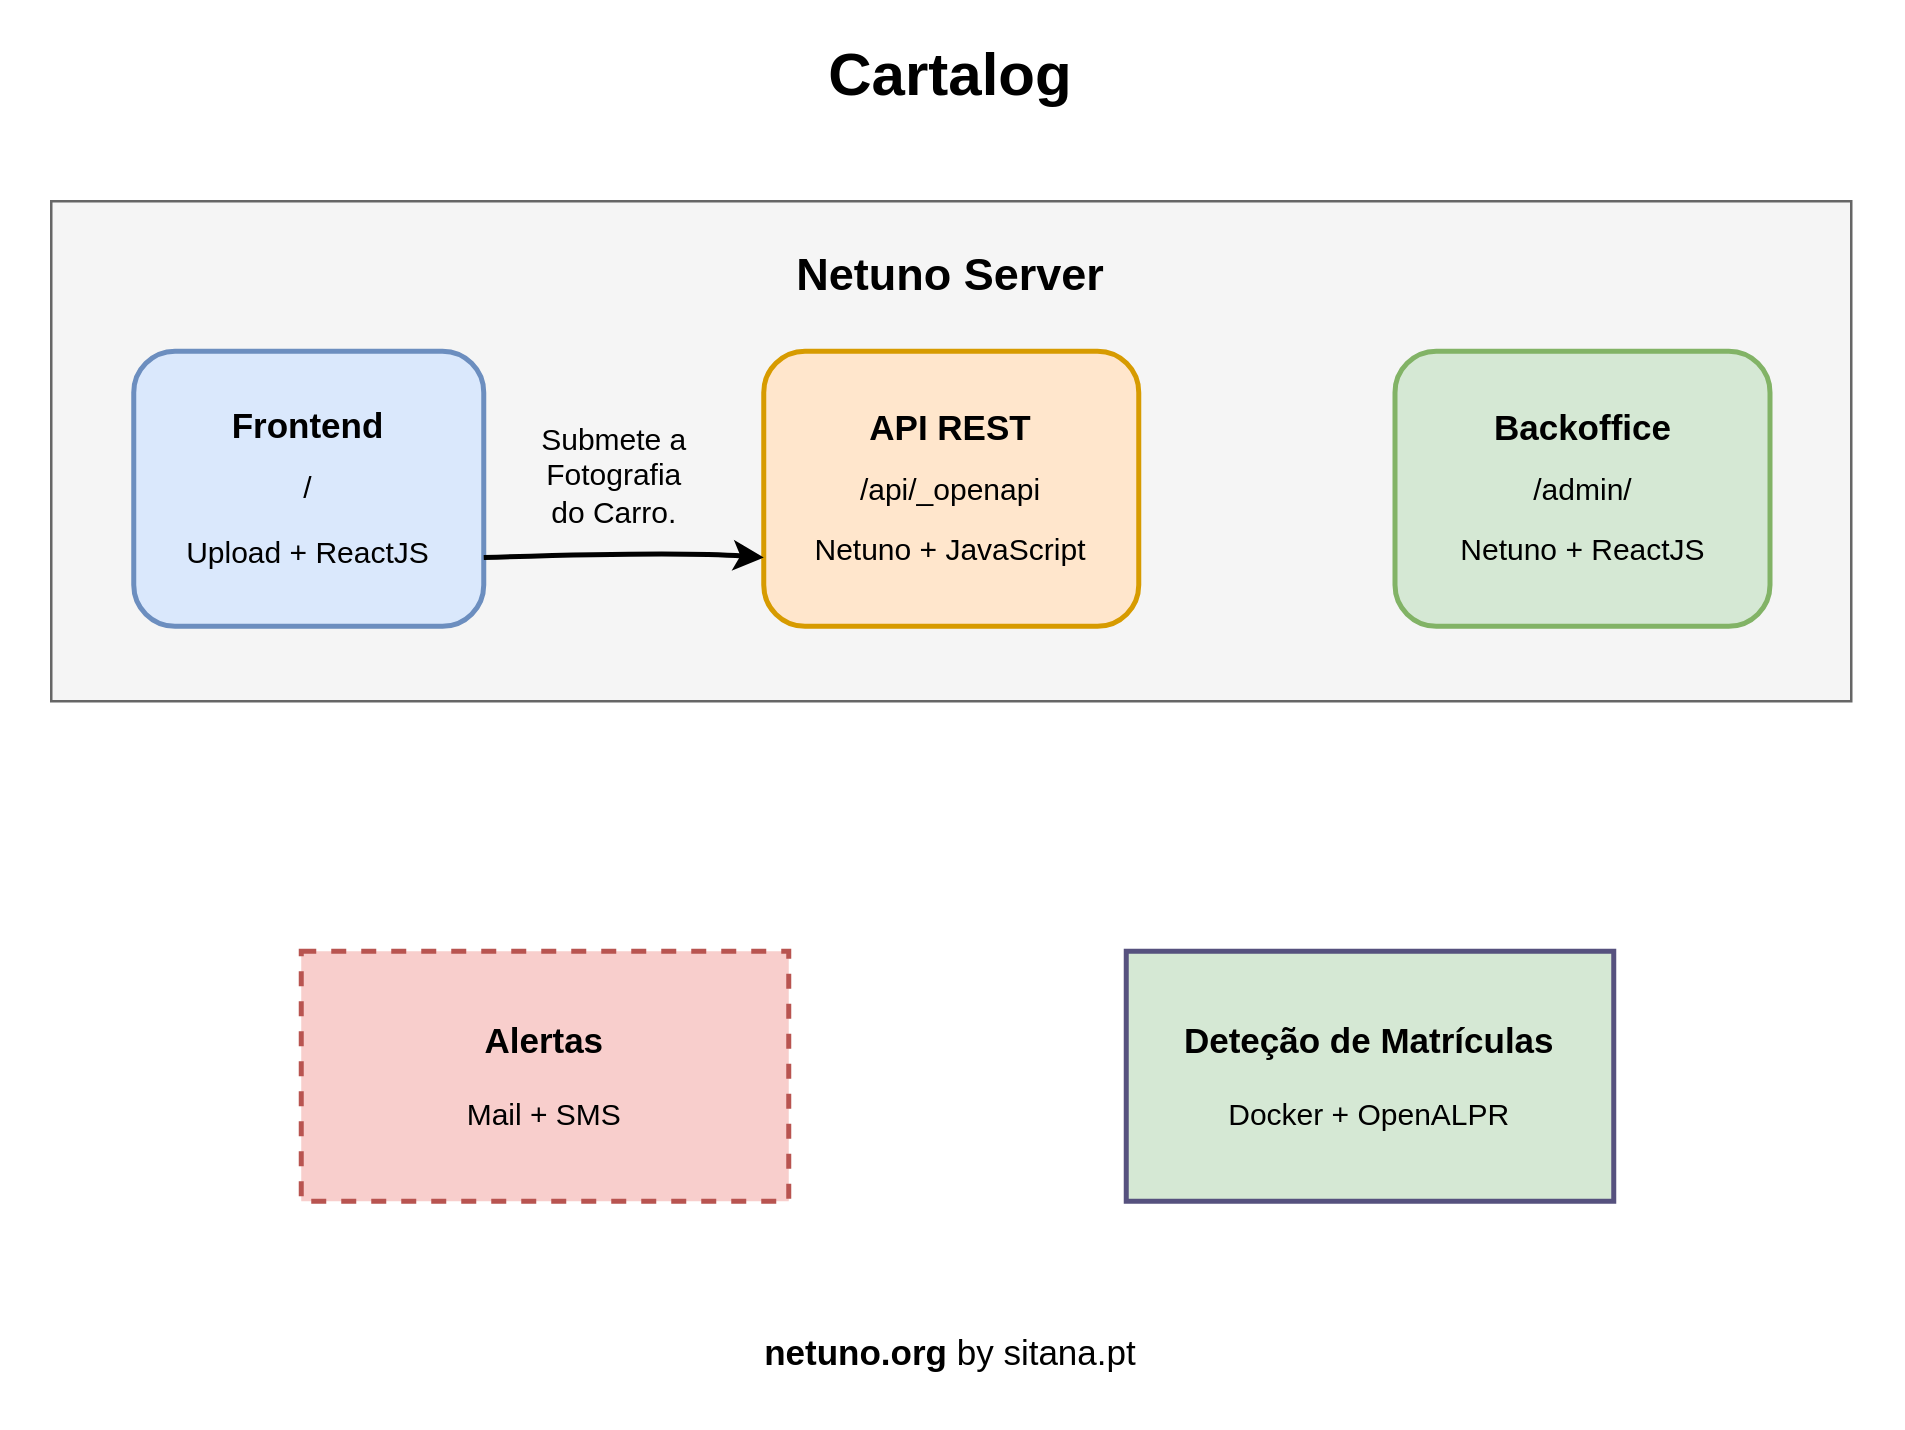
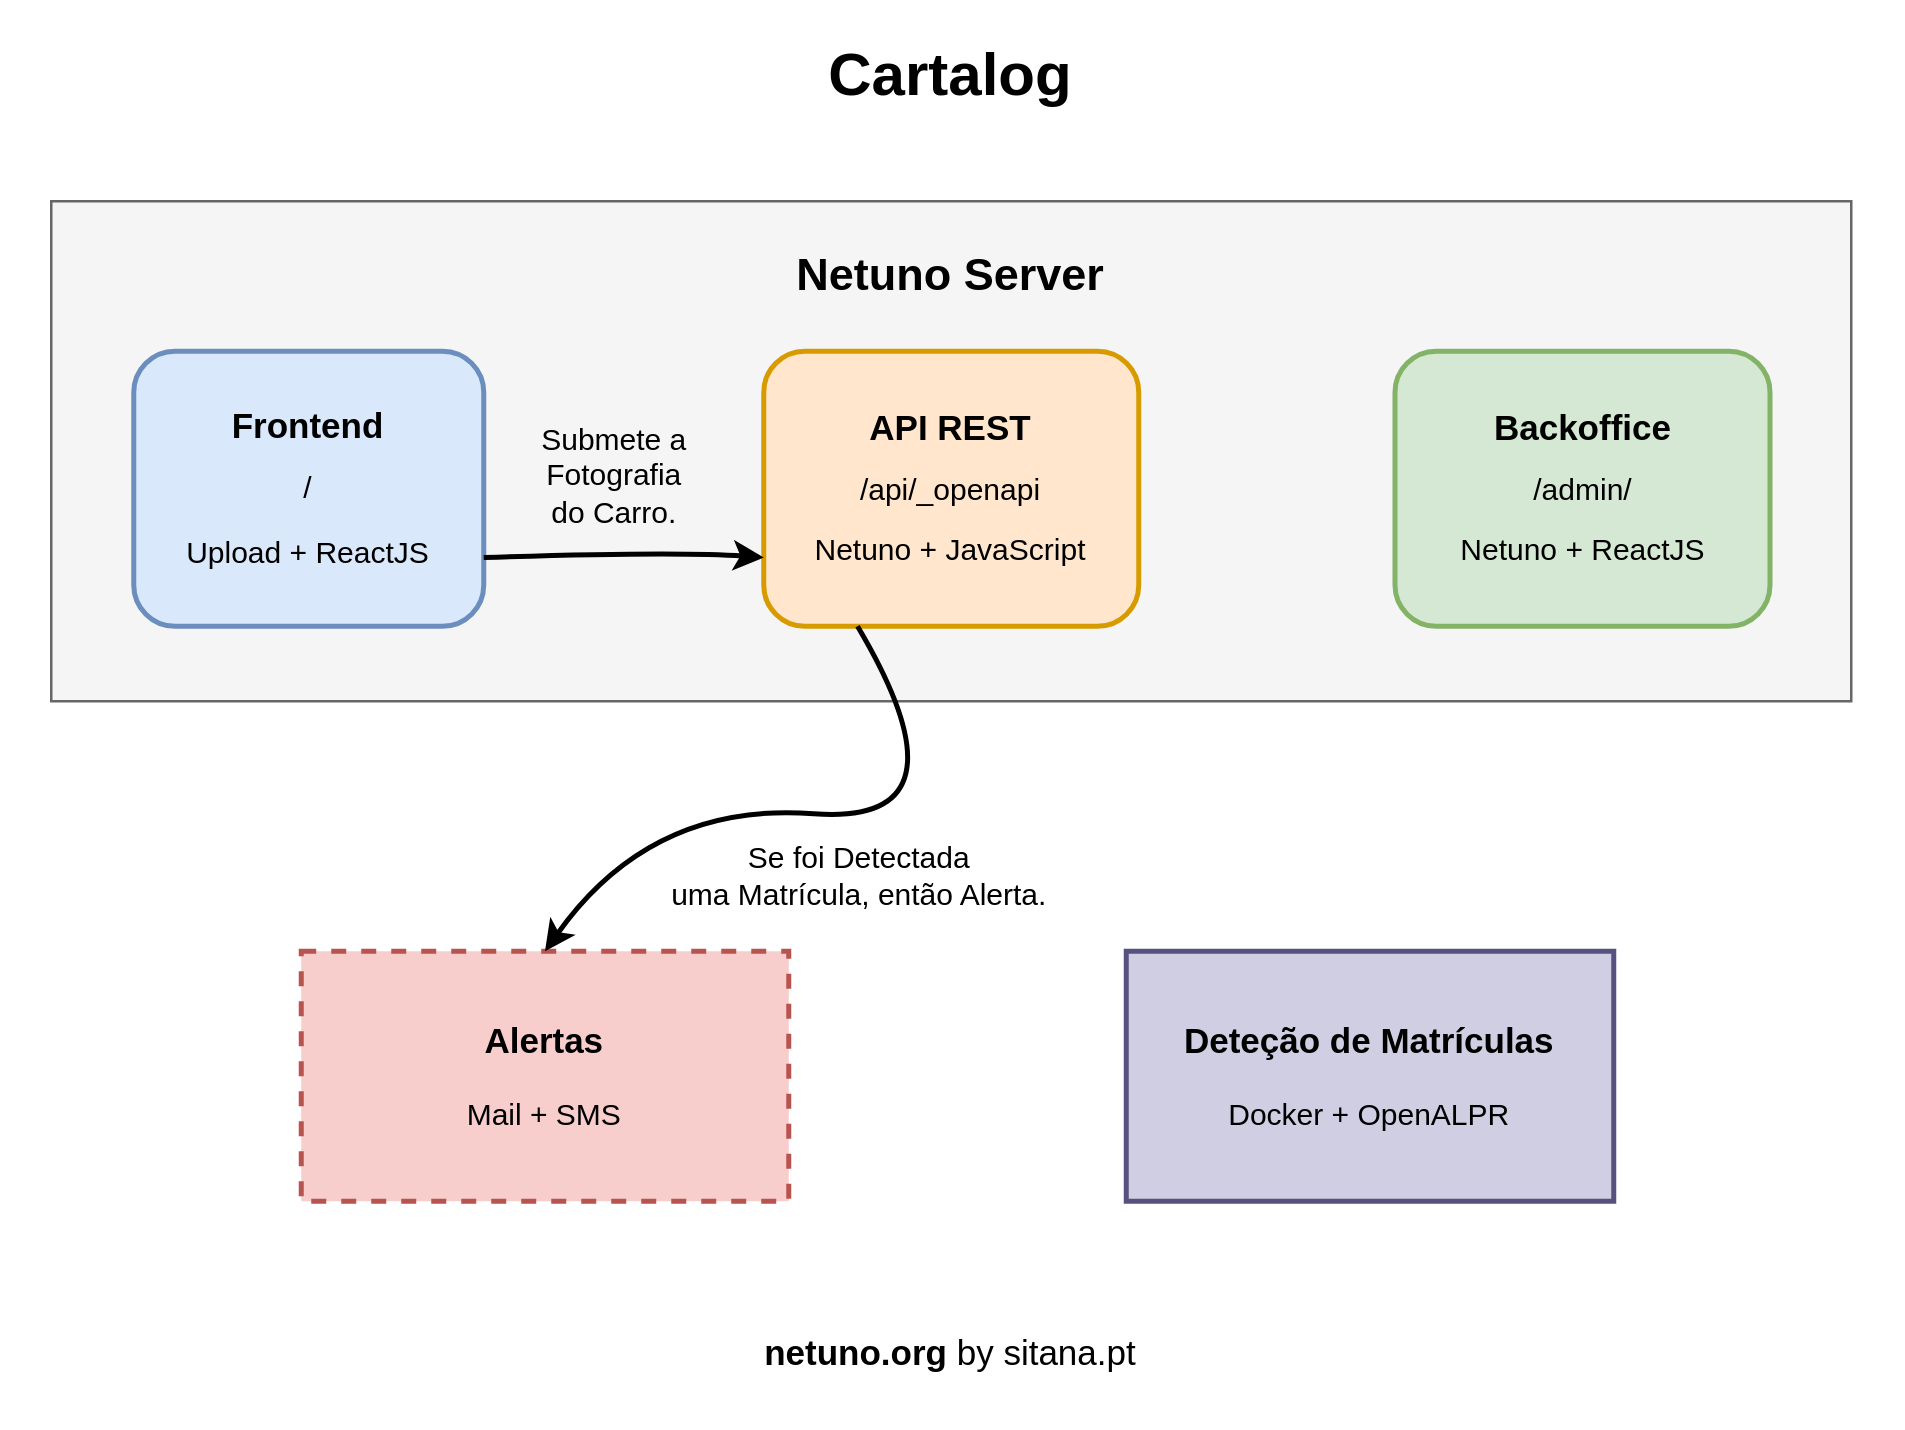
  <mxCell id="0" />
  <mxCell id="1" parent="0" />
  <mxCell id="2" value="" style="rounded=0;whiteSpace=wrap;html=1;strokeWidth=1;fontSize=12;fillColor=#f5f5f5;strokeColor=#666666;fontColor=#333333;" vertex="1" parent="1"><mxGeometry x="20" y="80" width="720" height="200" as="geometry" /></mxCell>
  <mxCell id="3" value="&lt;p style=&quot;line-height: 200%&quot;&gt;&lt;b&gt;&lt;font style=&quot;font-size: 14px&quot;&gt;Frontend&lt;/font&gt;&lt;/b&gt;&lt;br&gt;/&lt;font style=&quot;font-size: 7px&quot;&gt;&lt;br&gt;&lt;/font&gt;Upload + ReactJS&lt;/p&gt;" style="rounded=1;whiteSpace=wrap;html=1;fillColor=#dae8fc;strokeColor=#6c8ebf;strokeWidth=2;" vertex="1" parent="1"><mxGeometry x="53" y="140" width="140" height="110" as="geometry" /></mxCell>
  <mxCell id="4" value="&lt;b&gt;Cartalog&lt;/b&gt;" style="text;html=1;strokeColor=none;fillColor=none;align=center;verticalAlign=middle;whiteSpace=wrap;rounded=0;fontSize=24;" vertex="1" parent="1"><mxGeometry x="70" y="20" width="620" height="20" as="geometry" /></mxCell>
  <mxCell id="5" value="&lt;p style=&quot;line-height: 200%&quot;&gt;&lt;font style=&quot;font-size: 14px&quot;&gt;&lt;b&gt;API REST&lt;/b&gt;&lt;/font&gt;&lt;br&gt;/api/_openapi&lt;br&gt;Netuno + JavaScript&lt;/p&gt;" style="rounded=1;whiteSpace=wrap;html=1;fillColor=#ffe6cc;strokeColor=#d79b00;strokeWidth=2;" vertex="1" parent="1"><mxGeometry x="305" y="140" width="150" height="110" as="geometry" /></mxCell>
- <mxCell id="6" value="&lt;font style=&quot;font-size: 14px&quot;&gt;&lt;b&gt;Deteção de Matrículas&lt;br&gt;&lt;/b&gt;&lt;/font&gt;&lt;br&gt;Docker + OpenALPR" style="rounded=0;whiteSpace=wrap;html=1;fontSize=12;fillColor=#d5e8d4;strokeColor=#56517e;strokeWidth=2;" vertex="1" parent="1"><mxGeometry x="450" y="380" width="195" height="100" as="geometry" /></mxCell>
+ <mxCell id="6" value="&lt;font style=&quot;font-size: 14px&quot;&gt;&lt;b&gt;Deteção de Matrículas&lt;br&gt;&lt;/b&gt;&lt;/font&gt;&lt;br&gt;Docker + OpenALPR" style="rounded=0;whiteSpace=wrap;html=1;fontSize=12;fillColor=#d0cee2;strokeColor=#56517e;strokeWidth=2;" vertex="1" parent="1"><mxGeometry x="450" y="380" width="195" height="100" as="geometry" /></mxCell>
  <mxCell id="7" value="&lt;b&gt;&lt;font style=&quot;font-size: 14px&quot;&gt;Alertas&lt;/font&gt;&lt;/b&gt;&lt;br&gt;&lt;br&gt;Mail + SMS" style="rounded=0;whiteSpace=wrap;html=1;fontSize=12;fillColor=#f8cecc;strokeColor=#b85450;strokeWidth=2;dashed=1;" vertex="1" parent="1"><mxGeometry x="120" y="380" width="195" height="100" as="geometry" /></mxCell>
+ <mxCell id="8" value="Se foi Detectada &lt;br&gt;uma Matrícula, então Alerta." style="endArrow=classic;html=1;fontSize=12;exitX=0.25;exitY=1;exitDx=0;exitDy=0;entryX=0.5;entryY=0;entryDx=0;entryDy=0;curved=1;labelBorderColor=none;spacingTop=0;strokeWidth=2;labelBackgroundColor=none;" edge="1" parent="1" source="5" target="7"><mxGeometry x="-0.421" y="-51" width="50" height="50" relative="1" as="geometry"><mxPoint x="70" y="540" as="sourcePoint" /><mxPoint x="120" y="490" as="targetPoint" /><Array as="points"><mxPoint x="390" y="330" /><mxPoint x="260" y="320" /></Array><mxPoint as="offset" /></mxGeometry></mxCell>
  <mxCell id="9" value="Submete a&lt;br&gt;Fotografia &lt;br&gt;do Carro." style="endArrow=classic;html=1;fontSize=12;exitX=1;exitY=0.75;exitDx=0;exitDy=0;entryX=0;entryY=0.75;entryDx=0;entryDy=0;strokeWidth=2;curved=1;labelBackgroundColor=none;" edge="1" parent="1" source="3" target="5"><mxGeometry x="-0.057" y="31" width="50" height="50" relative="1" as="geometry"><mxPoint x="70" y="540" as="sourcePoint" /><mxPoint x="120" y="490" as="targetPoint" /><Array as="points"><mxPoint x="270" y="220" /></Array><mxPoint as="offset" /></mxGeometry></mxCell>
  <mxCell id="10" value="Netuno Server" style="text;html=1;strokeColor=none;fillColor=none;align=center;verticalAlign=middle;whiteSpace=wrap;rounded=0;labelBackgroundColor=none;fontSize=18;fontStyle=1" vertex="1" parent="1"><mxGeometry x="290" y="100" width="180" height="20" as="geometry" /></mxCell>
  <mxCell id="11" value="&lt;p style=&quot;line-height: 200%&quot;&gt;&lt;font style=&quot;font-size: 14px&quot;&gt;&lt;b&gt;Backoffice&lt;/b&gt;&lt;/font&gt;&lt;br&gt;/admin/&lt;br&gt;Netuno + ReactJS&lt;/p&gt;" style="rounded=1;whiteSpace=wrap;html=1;fillColor=#d5e8d4;strokeColor=#82b366;strokeWidth=2;" vertex="1" parent="1"><mxGeometry x="557.5" y="140" width="150" height="110" as="geometry" /></mxCell>
  <mxCell id="12" value="&lt;font style=&quot;font-size: 14px&quot;&gt;&lt;b&gt;netuno.org&lt;/b&gt; by sitana.pt&lt;/font&gt;" style="text;html=1;strokeColor=none;fillColor=none;align=center;verticalAlign=middle;whiteSpace=wrap;rounded=0;labelBackgroundColor=none;fontSize=18;" vertex="1" parent="1"><mxGeometry x="280" y="530" width="200" height="20" as="geometry" /></mxCell>
